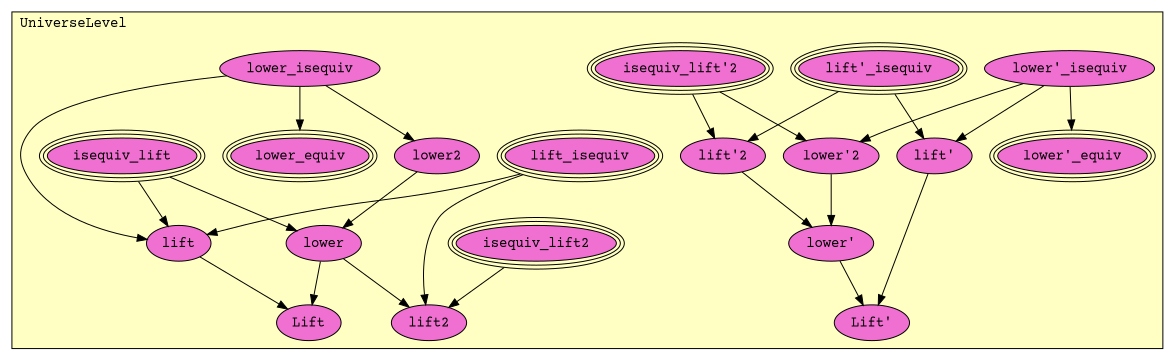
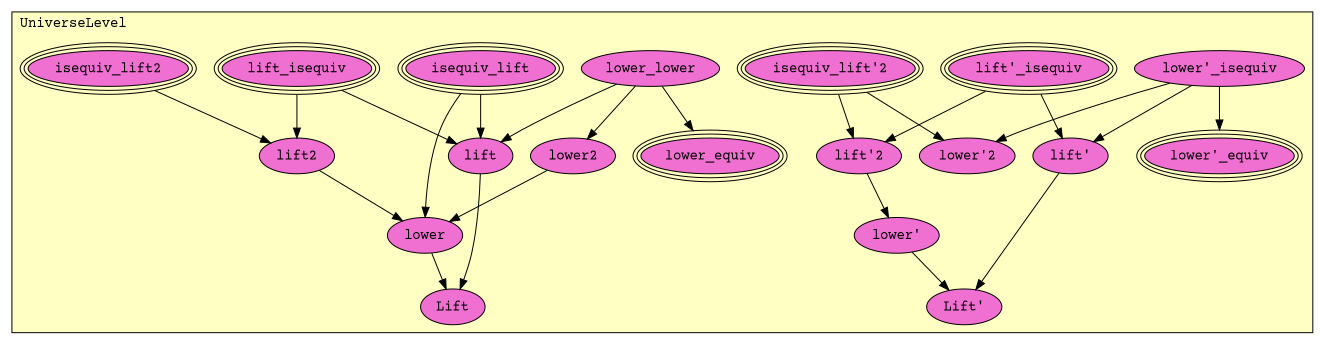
  digraph {
    fontname="Courier Prime"
    node [fillcolor="#F070D1" fontname="Courier Prime" style=filled]
    edge [fontname="Courier Prime"]
    n1 [label="lower'_equiv" peripheries=3]
    n2 [label="lower'_isequiv"]
    n3 [label="lift'_isequiv" peripheries=3]
    n4 [label="isequiv_lift'2" peripheries=3]
    n5 [label="lower'2"]
    n6 [label="lift'2"]
    n7 [label="lower'"]
    n8 [label="lift'"]
    n9 [label="Lift'"]
    n10 [label=lower_equiv peripheries=3]
-   n11 [label=lower_isequiv]
+   n11 [label=lower_lower]
    n12 [label=lift_isequiv peripheries=3]
    n13 [label=isequiv_lift2 peripheries=3]
    n14 [label=isequiv_lift peripheries=3]
    n15 [label=lower2]
    n16 [label=lift2]
    n17 [label=lower]
    n18 [label=lift]
    n19 [label=Lift]
    subgraph cluster_1 {
      fillcolor="#FFFFC3"
      label=UniverseLevel
      labeljust=l
      style=filled
      n1
      n2
      n3
      n4
      n5
      n6
      n7
      n8
      n9
      n10
      n11
      n12
      n13
      n14
      n15
      n16
      n17
      n18
      n19
    }
    n2 -> n1
    n2 -> n5
    n2 -> n8
    n3 -> n6
    n3 -> n8
    n4 -> n5
    n4 -> n6
-   n5 -> n7
    n6 -> n7
    n7 -> n9
    n8 -> n9
    n11 -> n10
    n11 -> n15
    n11 -> n18
    n12 -> n16
    n12 -> n18
    n13 -> n16
    n14 -> n17
    n14 -> n18
    n15 -> n17
-   n17 -> n16
+   n16 -> n17
    n17 -> n19
    n18 -> n19
  }
